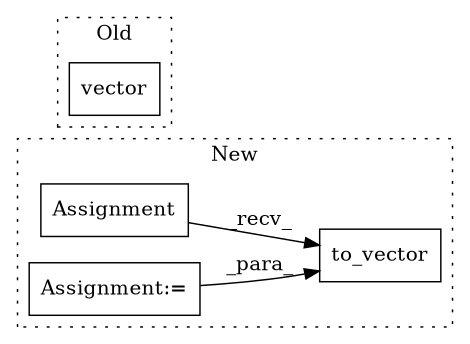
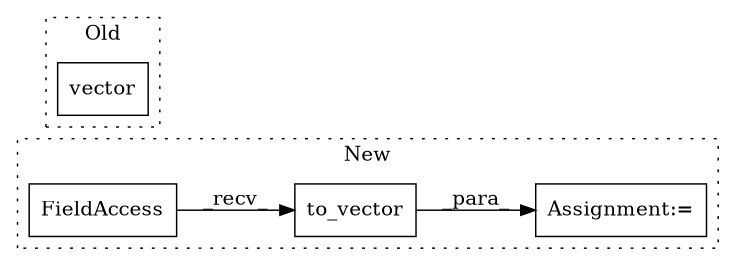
  digraph {
    rankdir=LR
    node [a=32 shape=box]
    n1 [l="10,1" label=to_vector s="98825,98843"]
-   n2 [a=22 l=12 label=Assignment s=98812]
+   n2 [a=22 l=12 label=FieldAccess s=98812]
    n3 [a=7 l=1 label="Assignment:=" s=98811]
    n4 [l="11,1" label=vector s="105493,105548"]
    subgraph cluster_1 {
      label=New
      style=dotted
      n1
      n2
      n3
    }
    subgraph cluster_2 {
      label=Old
      style=dotted
      n4
    }
-   n3 -> n1 [label=_para_]
+   n1 -> n3 [label=_para_]
    n2 -> n1 [label=_recv_]
  }
